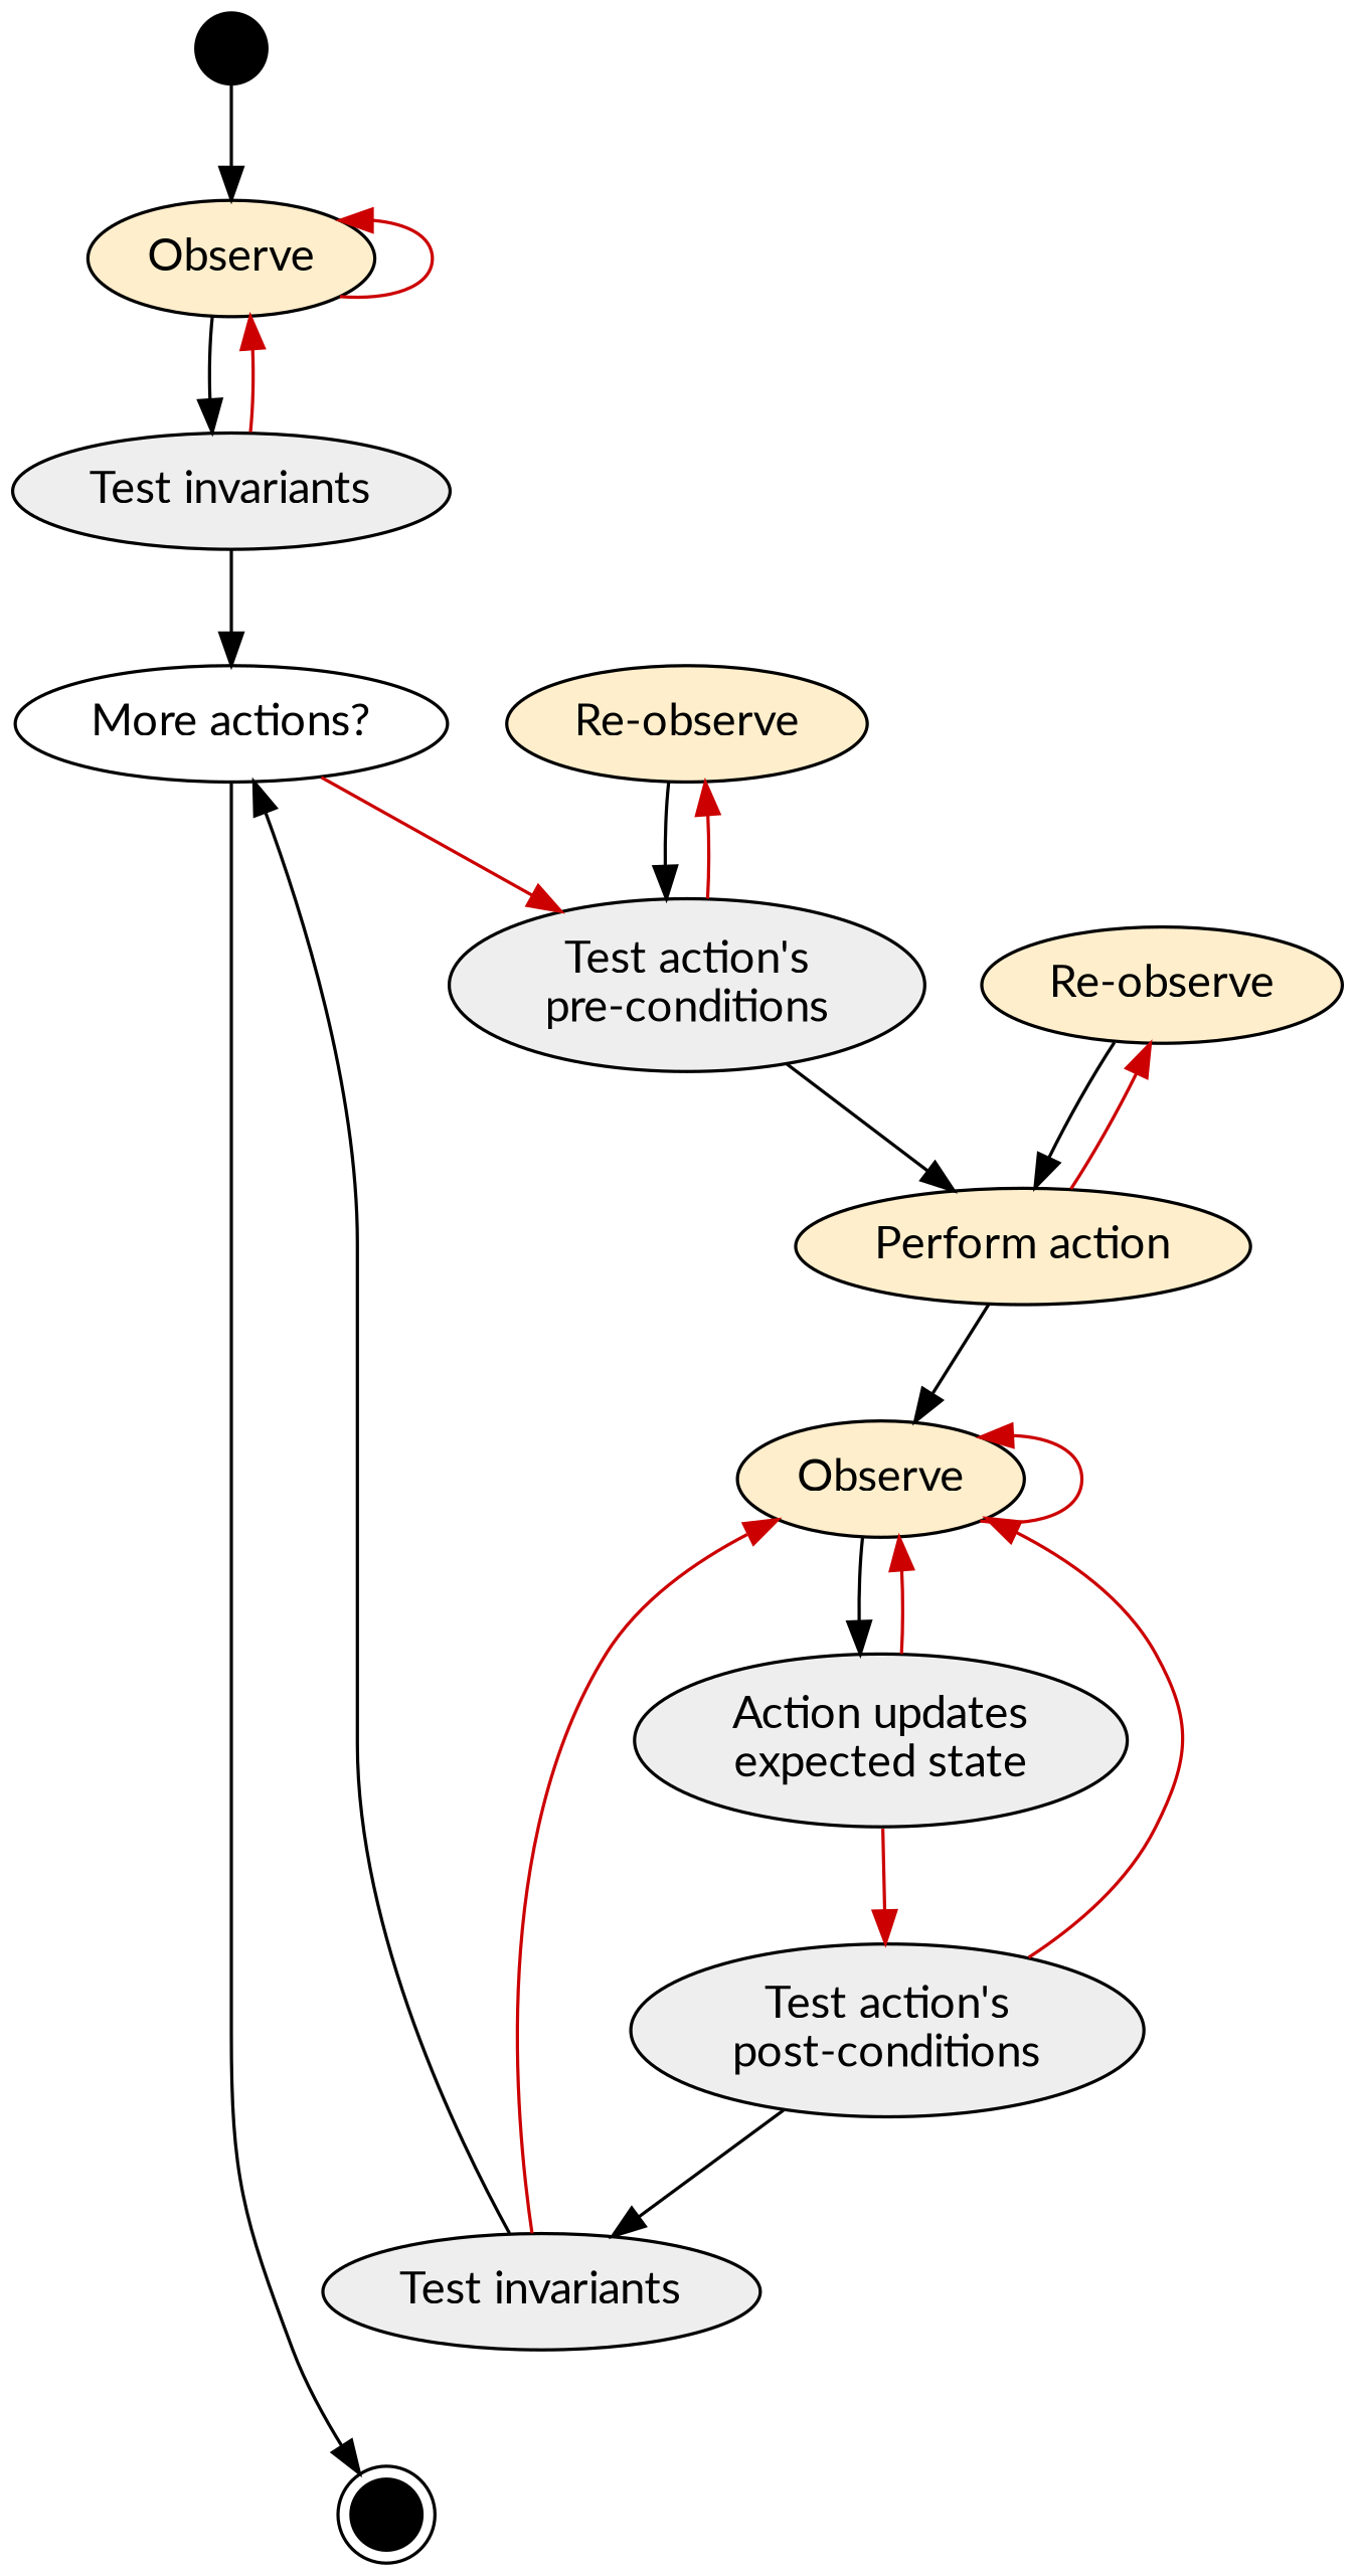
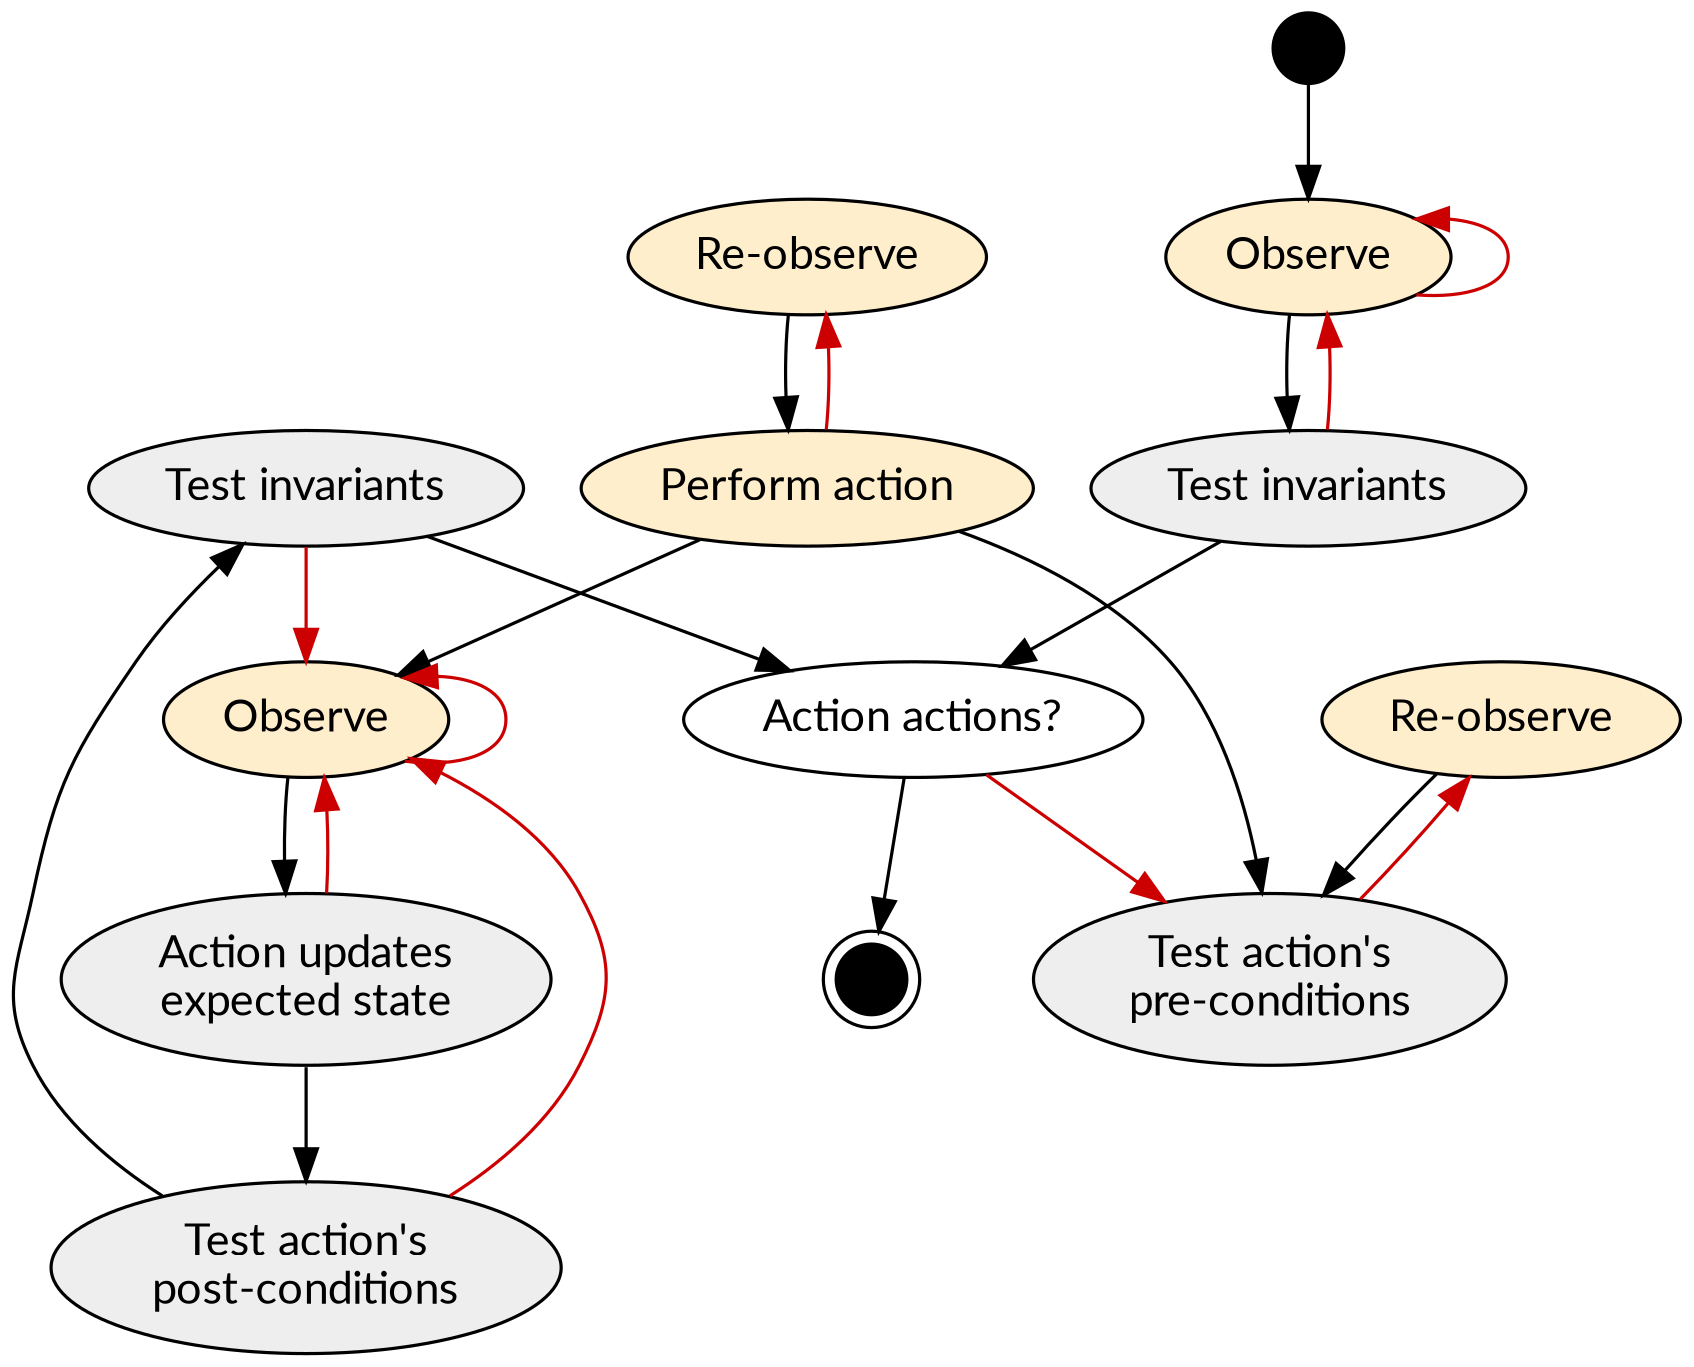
  digraph {
    fontname=Lato
    node [fontname=Lato style=filled fillcolor="#ffeecc"]
    edge [fontname=Lato]
    start [color=black fontsize=1 height=.3 shape=circle fillcolor=""]
    n2 [label=Observe]
    n3 [fillcolor="#eeeeee" label="Test invariants"]
    end [color=black fontsize=1 height=.3 shape=doublecircle fillcolor=""]
-   n5 [fillcolor="#ffffff" label="More actions?"]
+   n5 [fillcolor="#ffffff" label="Action actions?"]
    n6 [label="Perform action"]
    n7 [label=Observe]
    n8 [fillcolor="#eeeeee" label="Action updates\nexpected state"]
    n9 [fillcolor="#eeeeee" label="Test action's\npost-conditions"]
    n10 [label="Re-observe"]
    n11 [fillcolor="#eeeeee" label="Test action's\npre-conditions"]
    n12 [label="Re-observe"]
    n13 [fillcolor="#eeeeee" label="Test invariants"]
    start -> n2
    n2 -> n2 [color="#cc0000" dir=back fontcolor="#cc0000"]
    n2 -> n3
    n3 -> n2 [color="#cc0000" fontcolor="#cc0000"]
    n3 -> n5
    n5 -> end
    n5 -> n11 [color="#cc0000"]
    n6 -> n7
    n7 -> n7 [color="#cc0000" dir=back fontcolor="#cc0000"]
    n7 -> n8
    n8 -> n7 [color="#cc0000" fontcolor="#cc0000"]
-   n8 -> n9 [color="#cc0000"]
+   n8 -> n9
    n9 -> n7 [color="#cc0000" fontcolor="#cc0000"]
    n9 -> n13
    n10 -> n11
    n10 -> n11 [color="#cc0000" dir=back fontcolor="#cc0000"]
-   n11 -> n6
+   n6 -> n11
    n12 -> n6
    n12 -> n6 [color="#cc0000" dir=back fontcolor="#cc0000"]
    n13 -> end [style=invis]
    n13 -> n5
    n13 -> n7 [color="#cc0000" fontcolor="#cc0000"]
  }
